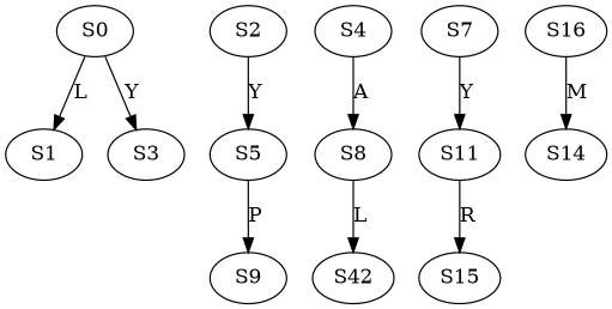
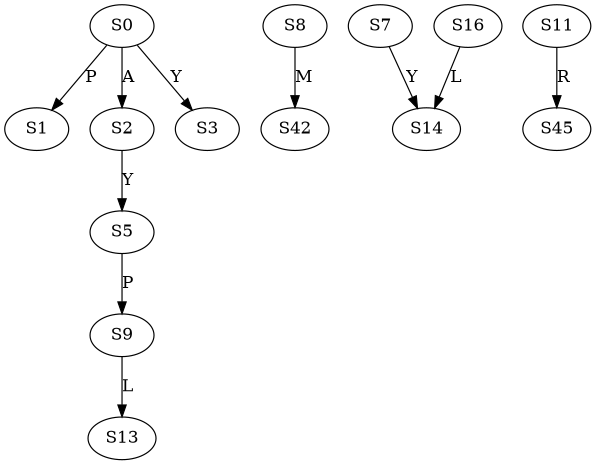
  strict digraph {
    S0
    S1
    S2
    S3
    S5
-   S4
    S8
    S9
    S7
    S11
    n11 [label=S42]
+   S13
    n13 [label=S16]
    S14
-   S15
-   S0 -> S1 [label=L]
+   S15 [label=S45]
+   S0 -> S1 [label=P]
+   S0 -> S2 [label=A]
    S0 -> S3 [label=Y]
    S2 -> S5 [label=Y]
    S5 -> S9 [label=P]
-   S4 -> S8 [label=A]
-   S8 -> n11 [label=L]
-   S7 -> S11 [label=Y]
+   S8 -> n11 [label=M]
+   S9 -> S13 [label=L]
+   S7 -> S14 [label=Y]
    S11 -> S15 [label=R]
-   n13 -> S14 [label=M]
+   n13 -> S14 [label=L]
  }
